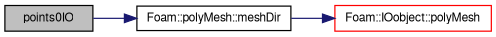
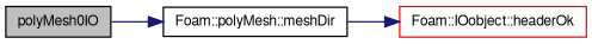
  digraph {
    rankdir=LR
    node [color=black fontname=FreeSans fontsize=10 shape=record]
    edge [color=midnightblue fontname=FreeSans fontsize=10 labelfontname=FreeSans labelfontsize=10 style=solid]
-   n1 [fillcolor=grey75 fontcolor=black height=0.2 label=points0IO style=filled width=0.4]
+   n1 [fillcolor=grey75 fontcolor=black height=0.2 label=polyMesh0IO style=filled width=0.4]
    n2 [height=0.2 label="Foam::polyMesh::meshDir" width=0.4]
-   n3 [color=red height=0.2 label="Foam::IOobject::polyMesh" width=0.4]
+   n3 [color=red height=0.2 label="Foam::IOobject::headerOk" width=0.4]
    n1 -> n2
    n2 -> n3
  }
